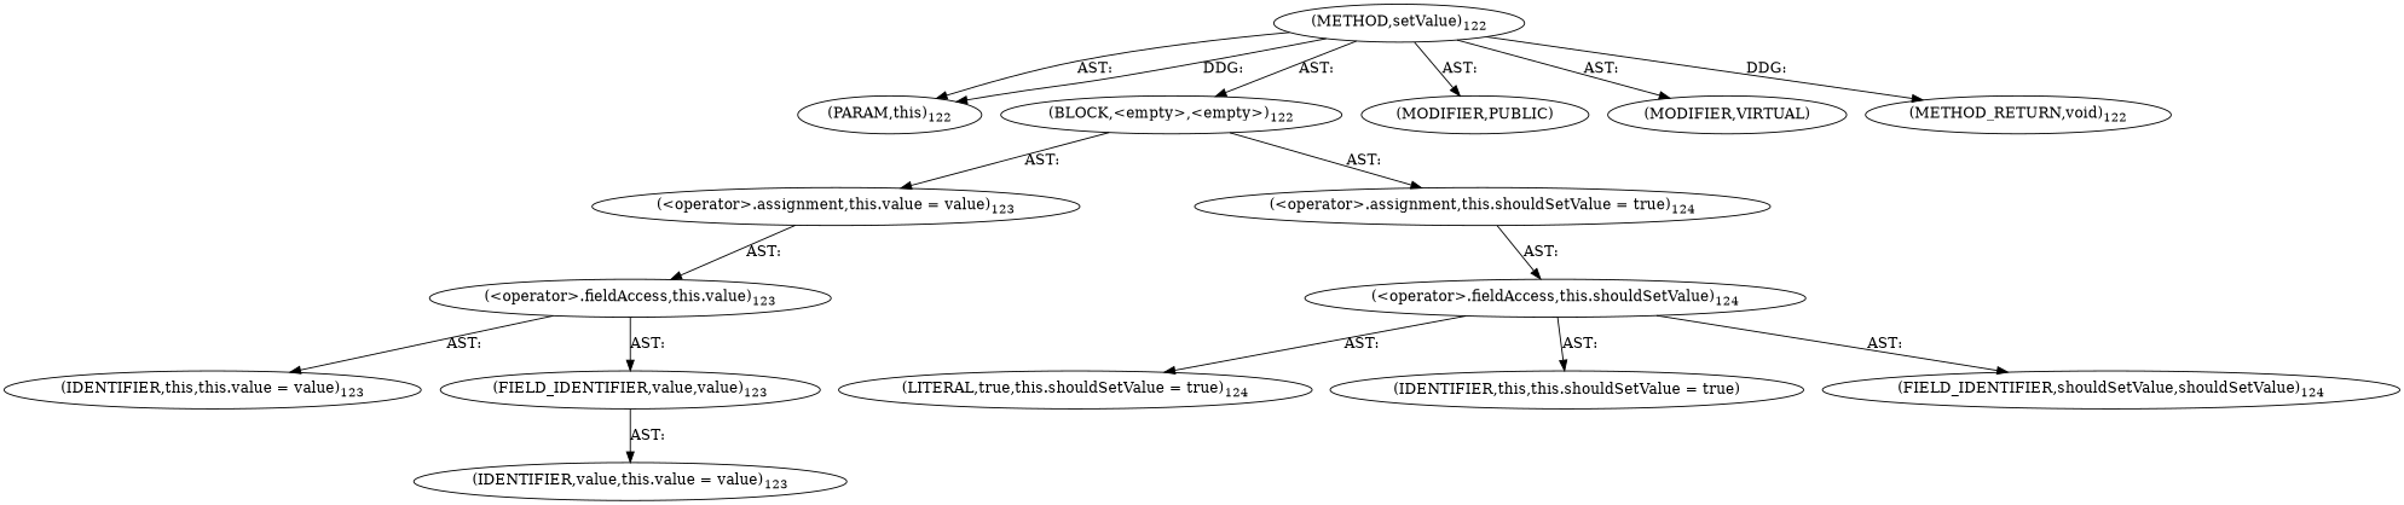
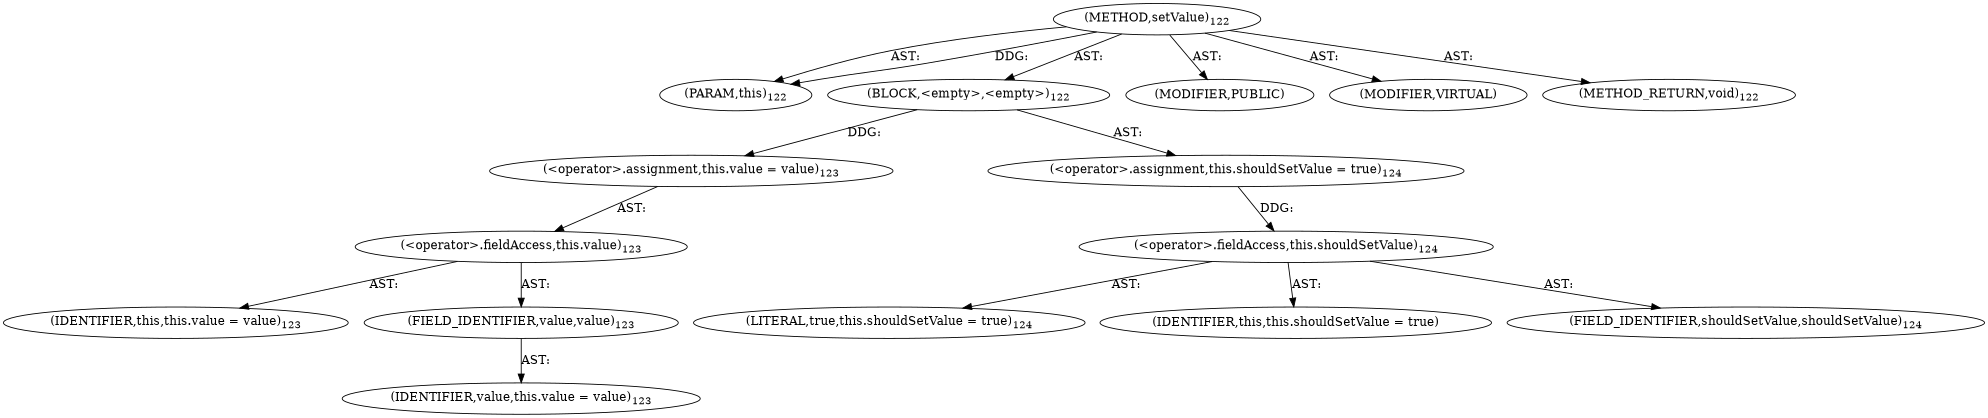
  digraph {
    n1 [label=<(METHOD,setValue)<SUB>122</SUB>>]
    n2 [label=<(PARAM,this)<SUB>122</SUB>>]
    n3 [label=<(BLOCK,&lt;empty&gt;,&lt;empty&gt;)<SUB>122</SUB>>]
    n4 [label=<(MODIFIER,PUBLIC)>]
    n5 [label=<(MODIFIER,VIRTUAL)>]
    n6 [label=<(METHOD_RETURN,void)<SUB>122</SUB>>]
    n7 [label=<(&lt;operator&gt;.assignment,this.value = value)<SUB>123</SUB>>]
    n8 [label=<(&lt;operator&gt;.assignment,this.shouldSetValue = true)<SUB>124</SUB>>]
    n9 [label=<(&lt;operator&gt;.fieldAccess,this.value)<SUB>123</SUB>>]
    n10 [label=<(&lt;operator&gt;.fieldAccess,this.shouldSetValue)<SUB>124</SUB>>]
    n11 [label=<(IDENTIFIER,this,this.value = value)<SUB>123</SUB>>]
    n12 [label=<(FIELD_IDENTIFIER,value,value)<SUB>123</SUB>>]
    n13 [label=<(IDENTIFIER,value,this.value = value)<SUB>123</SUB>>]
    n14 [label=<(LITERAL,true,this.shouldSetValue = true)<SUB>124</SUB>>]
    n15 [label=<(IDENTIFIER,this,this.shouldSetValue = true)>]
    n16 [label=<(FIELD_IDENTIFIER,shouldSetValue,shouldSetValue)<SUB>124</SUB>>]
    n1 -> n2 [label="AST: "]
    n1 -> n2 [label="DDG: "]
    n1 -> n3 [label="AST: "]
    n1 -> n4 [label="AST: "]
    n1 -> n5 [label="AST: "]
-   n1 -> n6 [label="DDG: "]
-   n3 -> n7 [label="AST: "]
+   n1 -> n6 [label="AST: "]
+   n3 -> n7 [label="DDG: "]
    n3 -> n8 [label="AST: "]
    n7 -> n9 [label="AST: "]
-   n8 -> n10 [label="AST: "]
+   n8 -> n10 [label="DDG: "]
    n9 -> n11 [label="AST: "]
    n9 -> n12 [label="AST: "]
    n10 -> n14 [label="AST: "]
    n10 -> n15 [label="AST: "]
    n10 -> n16 [label="AST: "]
    n12 -> n13 [label="AST: "]
  }
